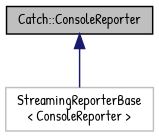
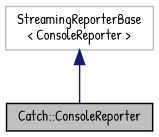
  digraph {
    fontname="Patrick Hand"
    node [fontname="Patrick Hand" fontsize=10 shape=record style=filled]
    n1 [color=black fillcolor=grey75 fontcolor=black height=0.2 label="Catch::ConsoleReporter" width=0.4]
    n2 [color=grey75 fillcolor=white height=0.2 label="StreamingReporterBase\l\< ConsoleReporter \>" width=0.4]
-   n1 -> n2 [color=midnightblue dir=back fontname="Patrick Hand" fontsize=10 labelfontname=Helvetica labelfontsize=10 style=solid]
+   n2 -> n1 [color=midnightblue dir=back fontname="Patrick Hand" fontsize=10 labelfontname=Helvetica labelfontsize=10 style=solid]
  }
